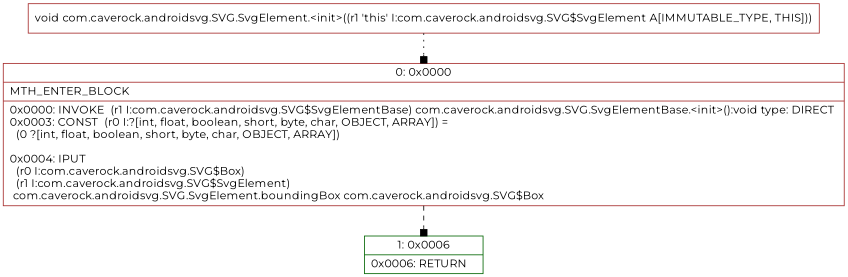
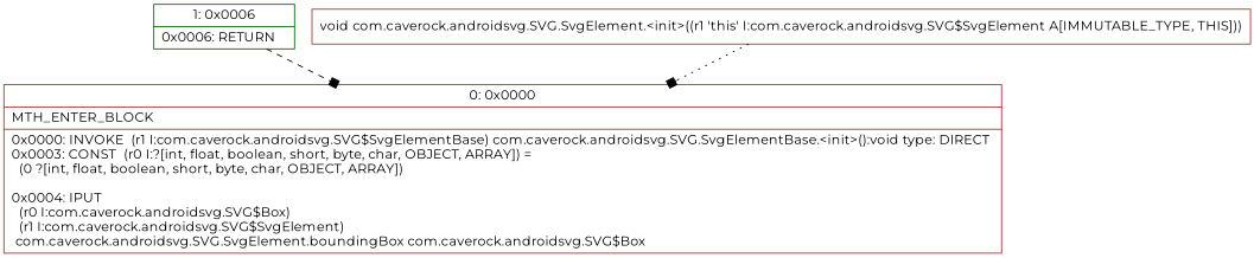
  digraph {
    fontname=Montserrat
    node [shape=record color=brown fontname=Montserrat]
    edge [arrowhead=box fontname=Montserrat]
    n1 [label="{0\:\ 0x0000|MTH_ENTER_BLOCK\l|0x0000: INVOKE  (r1 I:com.caverock.androidsvg.SVG$SvgElementBase) com.caverock.androidsvg.SVG.SvgElementBase.\<init\>():void type: DIRECT \l0x0003: CONST  (r0 I:?[int, float, boolean, short, byte, char, OBJECT, ARRAY]) = \l  (0 ?[int, float, boolean, short, byte, char, OBJECT, ARRAY])\l \l0x0004: IPUT  \l  (r0 I:com.caverock.androidsvg.SVG$Box)\l  (r1 I:com.caverock.androidsvg.SVG$SvgElement)\l com.caverock.androidsvg.SVG.SvgElement.boundingBox com.caverock.androidsvg.SVG$Box \l}"]
    n2 [label="{1\:\ 0x0006|0x0006: RETURN   \l}" color=darkgreen]
    n3 [label="{void com.caverock.androidsvg.SVG.SvgElement.\<init\>((r1 'this' I:com.caverock.androidsvg.SVG$SvgElement A[IMMUTABLE_TYPE, THIS])) }"]
-   n1 -> n2 [style=dashed]
+   n2 -> n1 [style=dashed]
    n3 -> n1 [style=dotted]
  }
